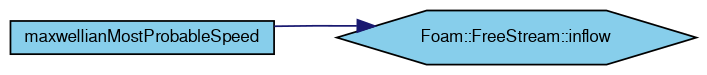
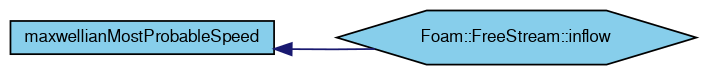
  digraph {
    rankdir=LR
    node [color=black fillcolor=skyblue fontname=FreeSans fontsize=10 style=filled]
    n1 [fontcolor=black height=0.2 label=maxwellianMostProbableSpeed shape=box width=0.4]
    n2 [height=0.2 label="Foam::FreeStream::inflow" shape=hexagon width=0.4]
-   n2 -> n1 [color=midnightblue dir=back fontname=FreeSans fontsize=10 labelfontname=FreeSans labelfontsize=10 style=solid]
+   n1 -> n2 [color=midnightblue dir=back fontname=FreeSans fontsize=10 labelfontname=FreeSans labelfontsize=10 style=solid]
  }
